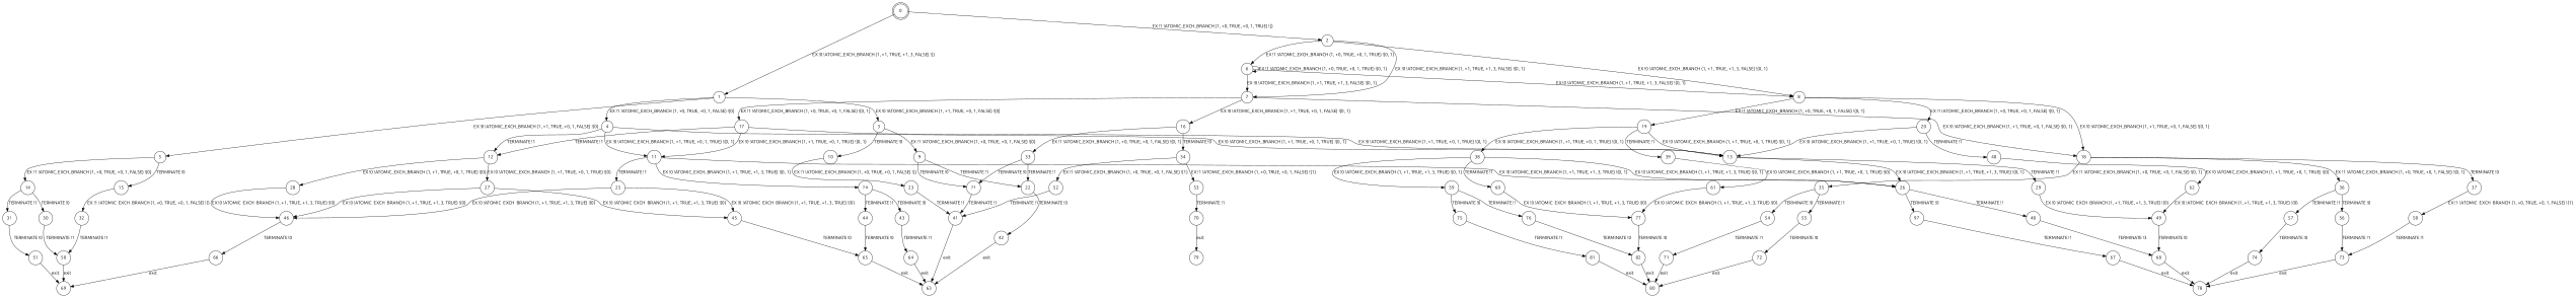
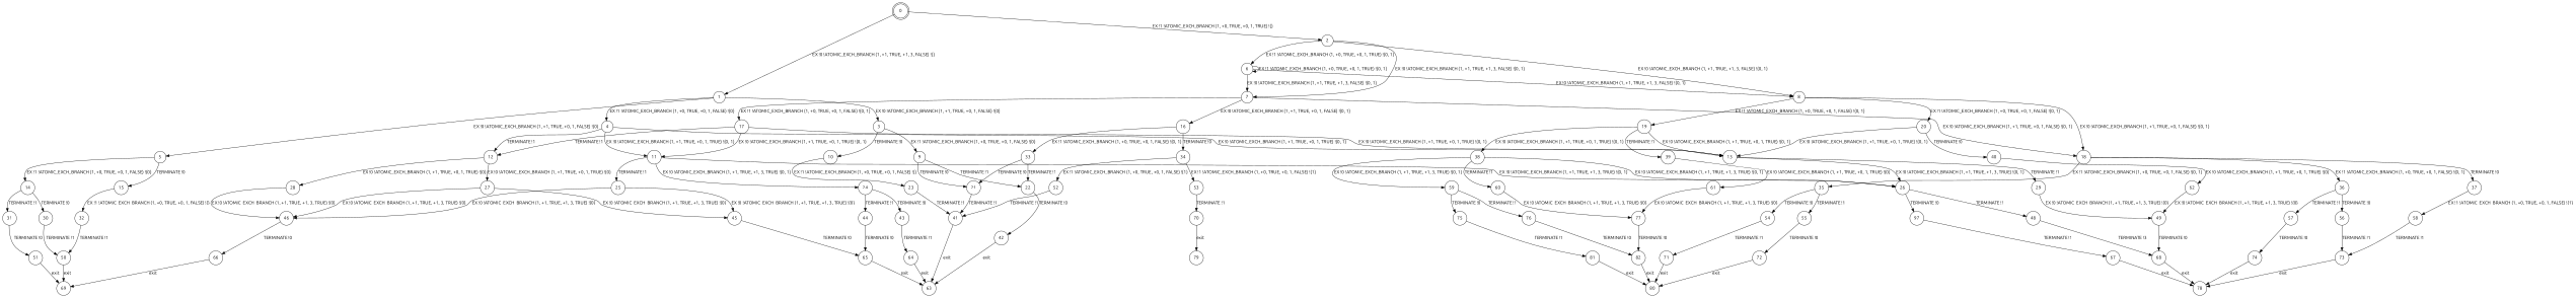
  digraph {
    fontname=Ubuntu
    node [fontname=Ubuntu shape=circle]
    edge [fontname=Ubuntu]
    0 [peripheries=2]
    1
    2
    3
    4
    5
    6
    7
    8
    9
    10
    11
    12
    13
    14
    15
    16
    17
    18
    19
    20
    21
    22
    23
    24
    25
    26
    27
    28
    29
    30
    31
    32
    33
    34
    35
    36
    37
    38
    39
    40
    41
    42
    43
    44
    45
    46
    n48 [label=97]
    48
    49
    50
    51
    52
    53
    54
    55
    56
    57
    58
    59
    60
    61
    62
    63
    64
    65
    66
    67
    68
    69
    70
    71
    72
    73
    74
    75
    76
    77
    78
    79
    80
    81
    82
    0 -> 1 [label="EX !0 !ATOMIC_EXCH_BRANCH (1, +1, TRUE, +1, 3, FALSE) !{}"]
    0 -> 2 [label="EX !1 !ATOMIC_EXCH_BRANCH (1, +0, TRUE, +0, 1, TRUE) !{}"]
    1 -> 3 [label="EX !0 !ATOMIC_EXCH_BRANCH (1, +1, TRUE, +0, 1, FALSE) !{0}"]
    1 -> 4 [label="EX !1 !ATOMIC_EXCH_BRANCH (1, +0, TRUE, +0, 1, FALSE) !{0}"]
    1 -> 5 [label="EX !0 !ATOMIC_EXCH_BRANCH (1, +1, TRUE, +0, 1, FALSE) !{0}"]
    2 -> 6 [label="EX !1 !ATOMIC_EXCH_BRANCH (1, +0, TRUE, +0, 1, TRUE) !{0, 1}"]
    2 -> 7 [label="EX !0 !ATOMIC_EXCH_BRANCH (1, +1, TRUE, +1, 3, FALSE) !{0, 1}"]
    2 -> 8 [label="EX !0 !ATOMIC_EXCH_BRANCH (1, +1, TRUE, +1, 3, FALSE) !{0, 1}"]
    3 -> 9 [label="EX !1 !ATOMIC_EXCH_BRANCH (1, +0, TRUE, +0, 1, FALSE) !{0}"]
    3 -> 10 [label="TERMINATE !0"]
    4 -> 11 [label="EX !0 !ATOMIC_EXCH_BRANCH (1, +1, TRUE, +0, 1, TRUE) !{0, 1}"]
    4 -> 12 [label="TERMINATE !1"]
    4 -> 13 [label="EX !0 !ATOMIC_EXCH_BRANCH (1, +1, TRUE, +0, 1, TRUE) !{0, 1}"]
    5 -> 14 [label="EX !1 !ATOMIC_EXCH_BRANCH (1, +0, TRUE, +0, 1, FALSE) !{0}"]
    5 -> 15 [label="TERMINATE !0"]
    6 -> 6 [label="EX !1 !ATOMIC_EXCH_BRANCH (1, +0, TRUE, +0, 1, TRUE) !{0, 1}"]
    6 -> 7 [label="EX !0 !ATOMIC_EXCH_BRANCH (1, +1, TRUE, +1, 3, FALSE) !{0, 1}"]
    6 -> 8 [label="EX !0 !ATOMIC_EXCH_BRANCH (1, +1, TRUE, +1, 3, FALSE) !{0, 1}"]
    7 -> 16 [label="EX !0 !ATOMIC_EXCH_BRANCH (1, +1, TRUE, +0, 1, FALSE) !{0, 1}"]
    7 -> 17 [label="EX !1 !ATOMIC_EXCH_BRANCH (1, +0, TRUE, +0, 1, FALSE) !{0, 1}"]
    7 -> 18 [label="EX !0 !ATOMIC_EXCH_BRANCH (1, +1, TRUE, +0, 1, FALSE) !{0, 1}"]
    8 -> 18 [label="EX !0 !ATOMIC_EXCH_BRANCH (1, +1, TRUE, +0, 1, FALSE) !{0, 1}"]
    8 -> 19 [label="EX !1 !ATOMIC_EXCH_BRANCH (1, +0, TRUE, +0, 1, FALSE) !{0, 1}"]
    8 -> 20 [label="EX !1 !ATOMIC_EXCH_BRANCH (1, +0, TRUE, +0, 1, FALSE) !{0, 1}"]
    9 -> 21 [label="TERMINATE !0"]
    9 -> 22 [label="TERMINATE !1"]
    10 -> 23 [label="EX !1 !ATOMIC_EXCH_BRANCH (1, +0, TRUE, +0, 1, FALSE) !{}"]
    11 -> 24 [label="EX !0 !ATOMIC_EXCH_BRANCH (1, +1, TRUE, +1, 3, TRUE) !{0, 1}"]
    11 -> 25 [label="TERMINATE !1"]
    11 -> 26 [label="EX !0 !ATOMIC_EXCH_BRANCH (1, +1, TRUE, +1, 3, TRUE) !{0, 1}"]
    12 -> 27 [label="EX !0 !ATOMIC_EXCH_BRANCH (1, +1, TRUE, +0, 1, TRUE) !{0}"]
    12 -> 28 [label="EX !0 !ATOMIC_EXCH_BRANCH (1, +1, TRUE, +0, 1, TRUE) !{0}"]
    13 -> 26 [label="EX !0 !ATOMIC_EXCH_BRANCH (1, +1, TRUE, +1, 3, TRUE) !{0, 1}"]
    13 -> 29 [label="TERMINATE !1"]
    14 -> 30 [label="TERMINATE !0"]
    14 -> 31 [label="TERMINATE !1"]
    15 -> 32 [label="EX !1 !ATOMIC_EXCH_BRANCH (1, +0, TRUE, +0, 1, FALSE) !{}"]
    16 -> 33 [label="EX !1 !ATOMIC_EXCH_BRANCH (1, +0, TRUE, +0, 1, FALSE) !{0, 1}"]
    16 -> 34 [label="TERMINATE !0"]
    17 -> 11 [label="EX !0 !ATOMIC_EXCH_BRANCH (1, +1, TRUE, +0, 1, TRUE) !{0, 1}"]
    17 -> 12 [label="TERMINATE !1"]
    17 -> 13 [label="EX !0 !ATOMIC_EXCH_BRANCH (1, +1, TRUE, +0, 1, TRUE) !{0, 1}"]
    18 -> 35 [label="EX !1 !ATOMIC_EXCH_BRANCH (1, +0, TRUE, +0, 1, FALSE) !{0, 1}"]
    18 -> 36 [label="EX !1 !ATOMIC_EXCH_BRANCH (1, +0, TRUE, +0, 1, FALSE) !{0, 1}"]
    18 -> 37 [label="TERMINATE !0"]
    19 -> 13 [label="EX !0 !ATOMIC_EXCH_BRANCH (1, +1, TRUE, +0, 1, TRUE) !{0, 1}"]
    19 -> 38 [label="EX !0 !ATOMIC_EXCH_BRANCH (1, +1, TRUE, +0, 1, TRUE) !{0, 1}"]
    19 -> 39 [label="TERMINATE !1"]
    20 -> 13 [label="EX !0 !ATOMIC_EXCH_BRANCH (1, +1, TRUE, +0, 1, TRUE) !{0, 1}"]
-   20 -> 40 [label="TERMINATE !1"]
+   20 -> 40 [label="TERMINATE !0"]
    21 -> 41 [label="TERMINATE !1"]
    22 -> 42 [label="TERMINATE !0"]
    23 -> 41 [label="TERMINATE !1"]
    24 -> 43 [label="TERMINATE !0"]
    24 -> 44 [label="TERMINATE !1"]
    25 -> 45 [label="EX !0 !ATOMIC_EXCH_BRANCH (1, +1, TRUE, +1, 3, TRUE) !{0}"]
    25 -> 46 [label="EX !0 !ATOMIC_EXCH_BRANCH (1, +1, TRUE, +1, 3, TRUE) !{0}"]
    26 -> n48 [label="TERMINATE !0"]
    26 -> 48 [label="TERMINATE !1"]
    27 -> 45 [label="EX !0 !ATOMIC_EXCH_BRANCH (1, +1, TRUE, +1, 3, TRUE) !{0}"]
    27 -> 46 [label="EX !0 !ATOMIC_EXCH_BRANCH (1, +1, TRUE, +1, 3, TRUE) !{0}"]
    28 -> 46 [label="EX !0 !ATOMIC_EXCH_BRANCH (1, +1, TRUE, +1, 3, TRUE) !{0}"]
    29 -> 49 [label="EX !0 !ATOMIC_EXCH_BRANCH (1, +1, TRUE, +1, 3, TRUE) !{0}"]
    30 -> 50 [label="TERMINATE !1"]
    31 -> 51 [label="TERMINATE !0"]
    32 -> 50 [label="TERMINATE !1"]
    33 -> 21 [label="TERMINATE !0"]
    33 -> 22 [label="TERMINATE !1"]
    34 -> 52 [label="EX !1 !ATOMIC_EXCH_BRANCH (1, +0, TRUE, +0, 1, FALSE) !{1}"]
    34 -> 53 [label="EX !1 !ATOMIC_EXCH_BRANCH (1, +0, TRUE, +0, 1, FALSE) !{1}"]
    35 -> 54 [label="TERMINATE !0"]
    35 -> 55 [label="TERMINATE !1"]
    36 -> 56 [label="TERMINATE !0"]
    36 -> 57 [label="TERMINATE !1"]
    37 -> 58 [label="EX !1 !ATOMIC_EXCH_BRANCH (1, +0, TRUE, +0, 1, FALSE) !{1}"]
    38 -> 26 [label="EX !0 !ATOMIC_EXCH_BRANCH (1, +1, TRUE, +1, 3, TRUE) !{0, 1}"]
    38 -> 59 [label="EX !0 !ATOMIC_EXCH_BRANCH (1, +1, TRUE, +1, 3, TRUE) !{0, 1}"]
    38 -> 60 [label="TERMINATE !1"]
    39 -> 61 [label="EX !0 !ATOMIC_EXCH_BRANCH (1, +1, TRUE, +0, 1, TRUE) !{0}"]
    40 -> 62 [label="EX !0 !ATOMIC_EXCH_BRANCH (1, +1, TRUE, +0, 1, TRUE) !{0}"]
    41 -> 63 [label=exit]
    42 -> 63 [label=exit]
    43 -> 64 [label="TERMINATE !1"]
    44 -> 65 [label="TERMINATE !0"]
    45 -> 65 [label="TERMINATE !0"]
    46 -> 66 [label="TERMINATE !0"]
    n48 -> 67 [label="TERMINATE !1"]
    48 -> 68 [label="TERMINATE !3"]
    49 -> 68 [label="TERMINATE !0"]
    50 -> 69 [label=exit]
    51 -> 69 [label=exit]
    52 -> 41 [label="TERMINATE !1"]
    53 -> 70 [label="TERMINATE !1"]
    54 -> 71 [label="TERMINATE !1"]
    55 -> 72 [label="TERMINATE !0"]
    56 -> 73 [label="TERMINATE !1"]
    57 -> 74 [label="TERMINATE !0"]
    58 -> 73 [label="TERMINATE !1"]
    59 -> 75 [label="TERMINATE !0"]
    59 -> 76 [label="TERMINATE !1"]
    60 -> 77 [label="EX !0 !ATOMIC_EXCH_BRANCH (1, +1, TRUE, +1, 3, TRUE) !{0}"]
    61 -> 77 [label="EX !0 !ATOMIC_EXCH_BRANCH (1, +1, TRUE, +1, 3, TRUE) !{0}"]
    62 -> 49 [label="EX !0 !ATOMIC_EXCH_BRANCH (1, +1, TRUE, +1, 3, TRUE) !{0}"]
    64 -> 63 [label=exit]
    65 -> 63 [label=exit]
    66 -> 69 [label=exit]
    67 -> 78 [label=exit]
    68 -> 78 [label=exit]
    70 -> 79 [label=exit]
    71 -> 80 [label=exit]
    72 -> 80 [label=exit]
    73 -> 78 [label=exit]
    74 -> 78 [label=exit]
    75 -> 81 [label="TERMINATE !1"]
    76 -> 82 [label="TERMINATE !0"]
    77 -> 82 [label="TERMINATE !0"]
    81 -> 80 [label=exit]
    82 -> 80 [label=exit]
  }
